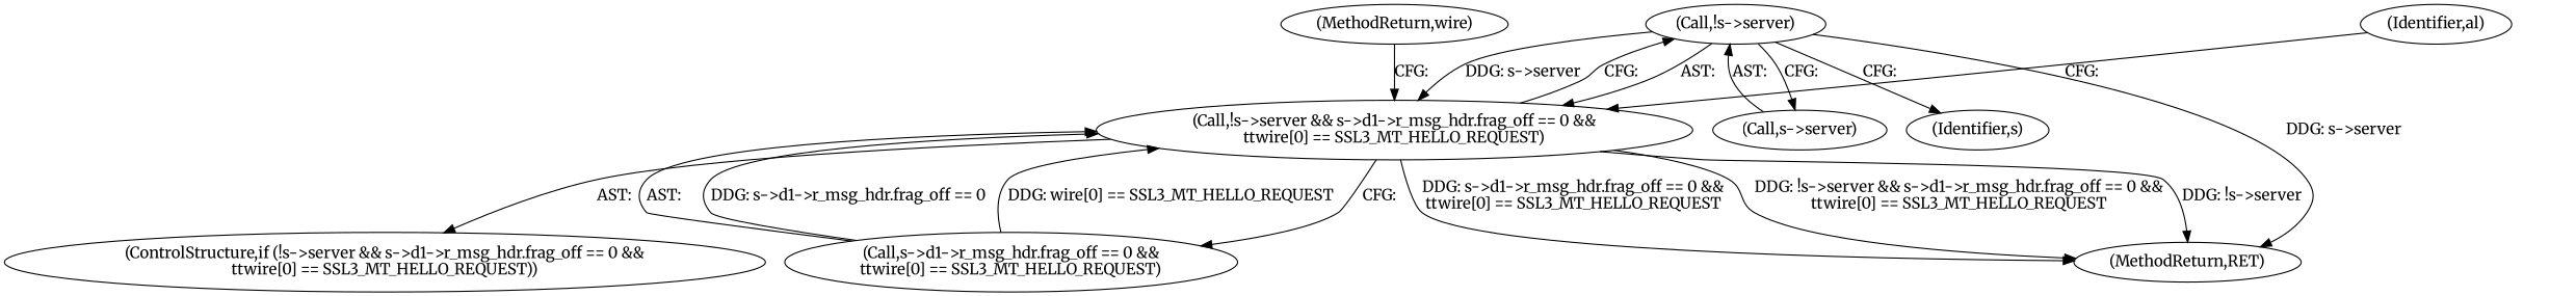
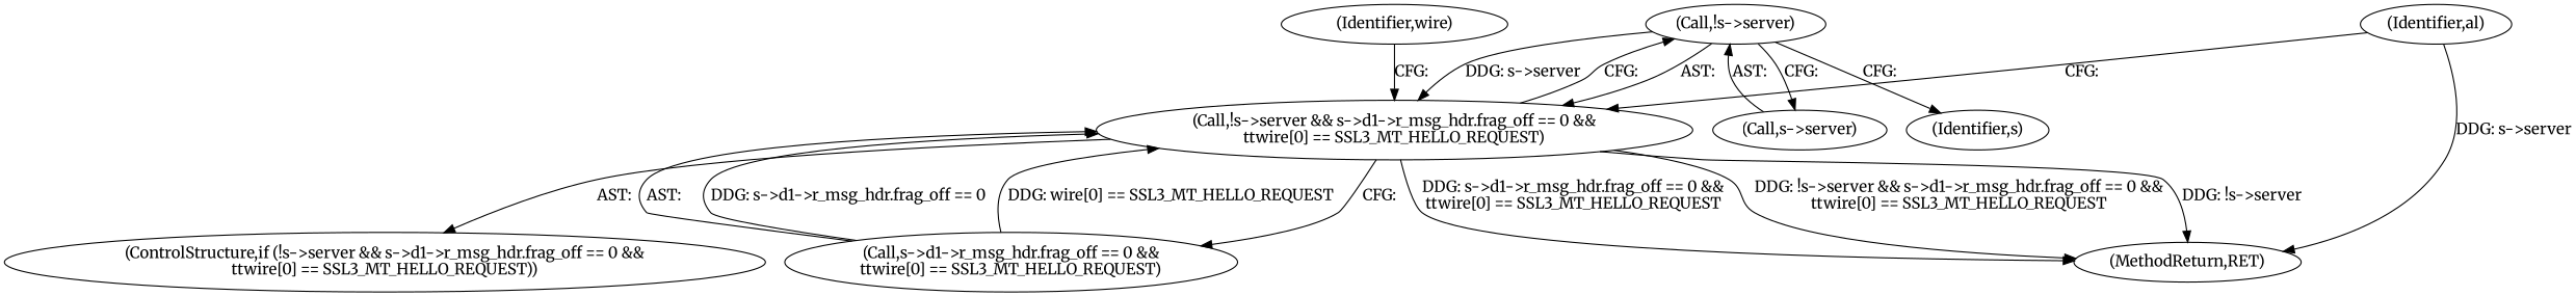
  digraph {
    fontname=Merriweather
    node [fontname=Merriweather]
    edge [fontname=Merriweather]
    n1 [label="(Call,!s->server)"]
    n2 [label="(Call,!s->server && s->d1->r_msg_hdr.frag_off == 0 &&\n\t\twire[0] == SSL3_MT_HELLO_REQUEST)"]
    n3 [label="(MethodReturn,RET)"]
    n4 [label="(Call,s->server)"]
    n5 [label="(Identifier,s)"]
    n6 [label="(ControlStructure,if (!s->server && s->d1->r_msg_hdr.frag_off == 0 &&\n\t\twire[0] == SSL3_MT_HELLO_REQUEST))"]
    n7 [label="(Call,s->d1->r_msg_hdr.frag_off == 0 &&\n\t\twire[0] == SSL3_MT_HELLO_REQUEST)"]
    n8 [label="(Identifier,al)"]
-   n9 [label="(MethodReturn,wire)"]
+   n9 [label="(Identifier,wire)"]
    n1 -> n2 [label="AST: "]
    n1 -> n2 [label="DDG: s->server"]
-   n1 -> n3 [label="DDG: s->server"]
+   n8 -> n3 [label="DDG: s->server"]
    n1 -> n4 [label="CFG: "]
    n1 -> n5 [label="CFG: "]
    n2 -> n1 [label="CFG: "]
    n2 -> n3 [label="DDG: !s->server && s->d1->r_msg_hdr.frag_off == 0 &&\n\t\twire[0] == SSL3_MT_HELLO_REQUEST"]
    n2 -> n3 [label="DDG: !s->server"]
    n2 -> n3 [label="DDG: s->d1->r_msg_hdr.frag_off == 0 &&\n\t\twire[0] == SSL3_MT_HELLO_REQUEST"]
    n2 -> n6 [label="AST: "]
    n2 -> n7 [label="CFG: "]
    n4 -> n1 [label="AST: "]
    n7 -> n2 [label="AST: "]
    n7 -> n2 [label="DDG: s->d1->r_msg_hdr.frag_off == 0"]
    n7 -> n2 [label="DDG: wire[0] == SSL3_MT_HELLO_REQUEST"]
    n8 -> n2 [label="CFG: "]
    n9 -> n2 [label="CFG: "]
  }
